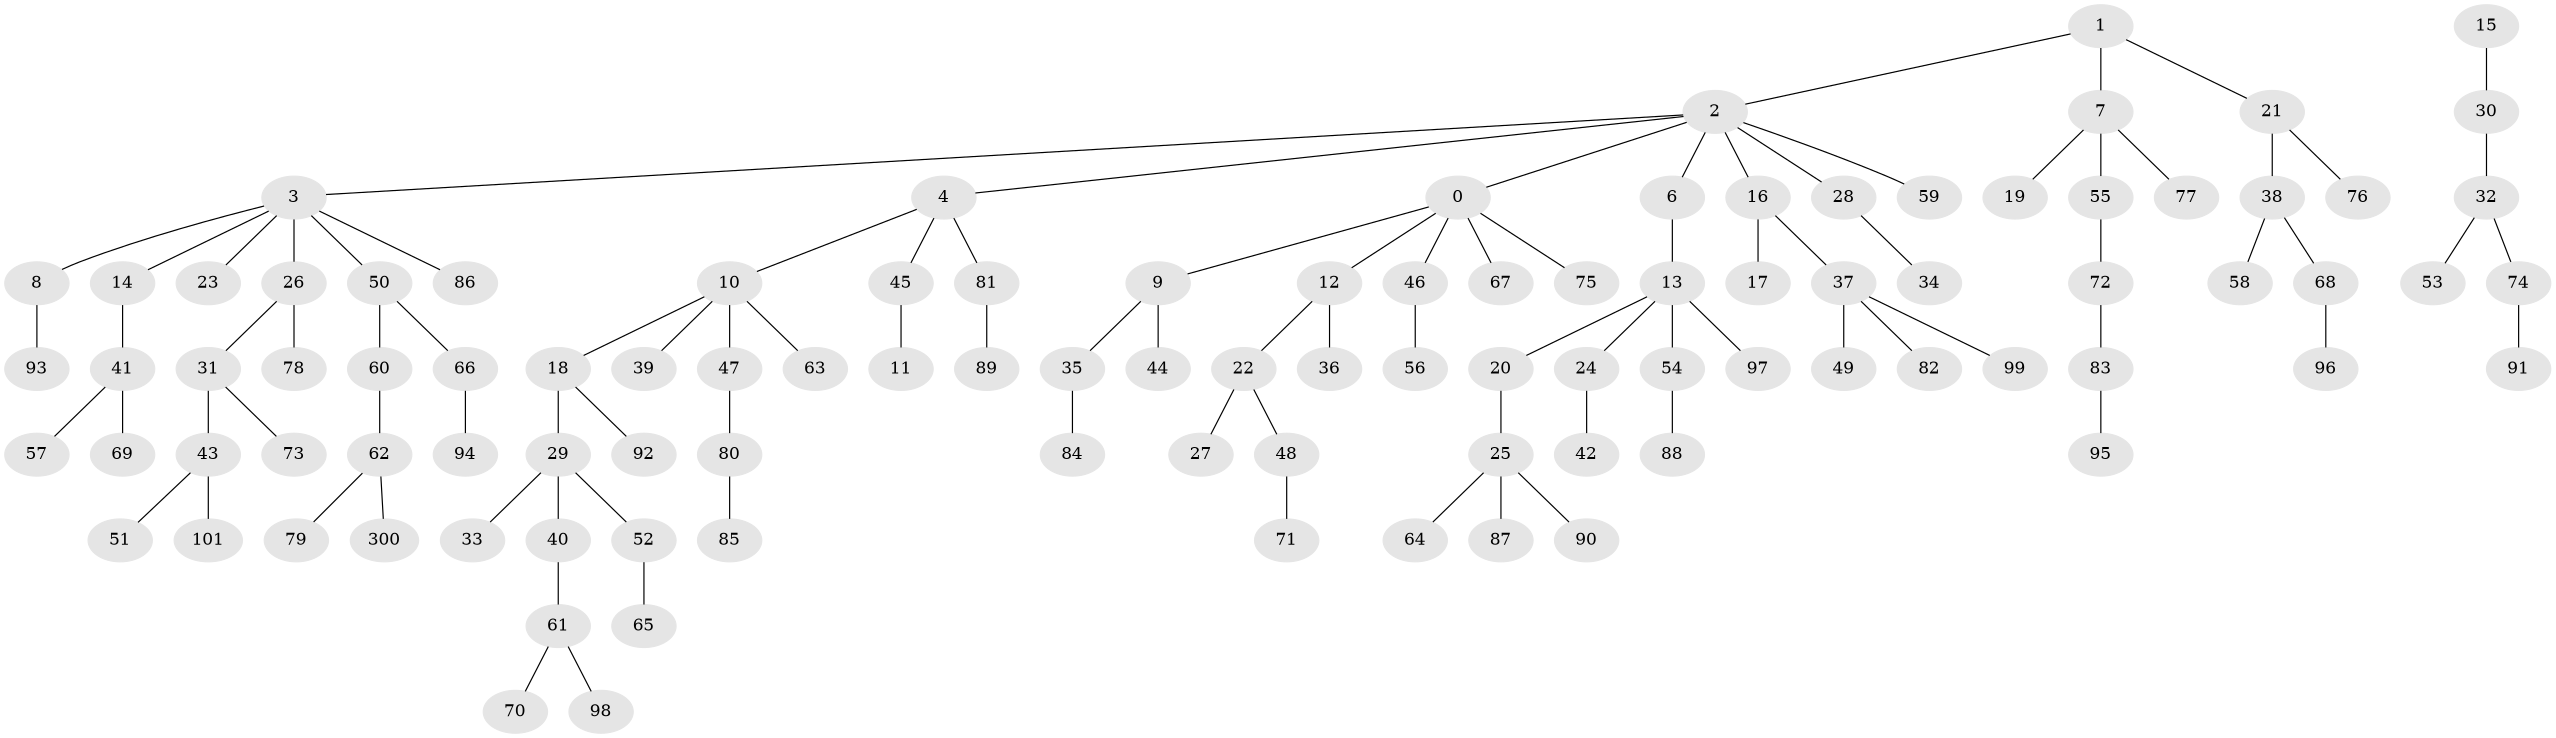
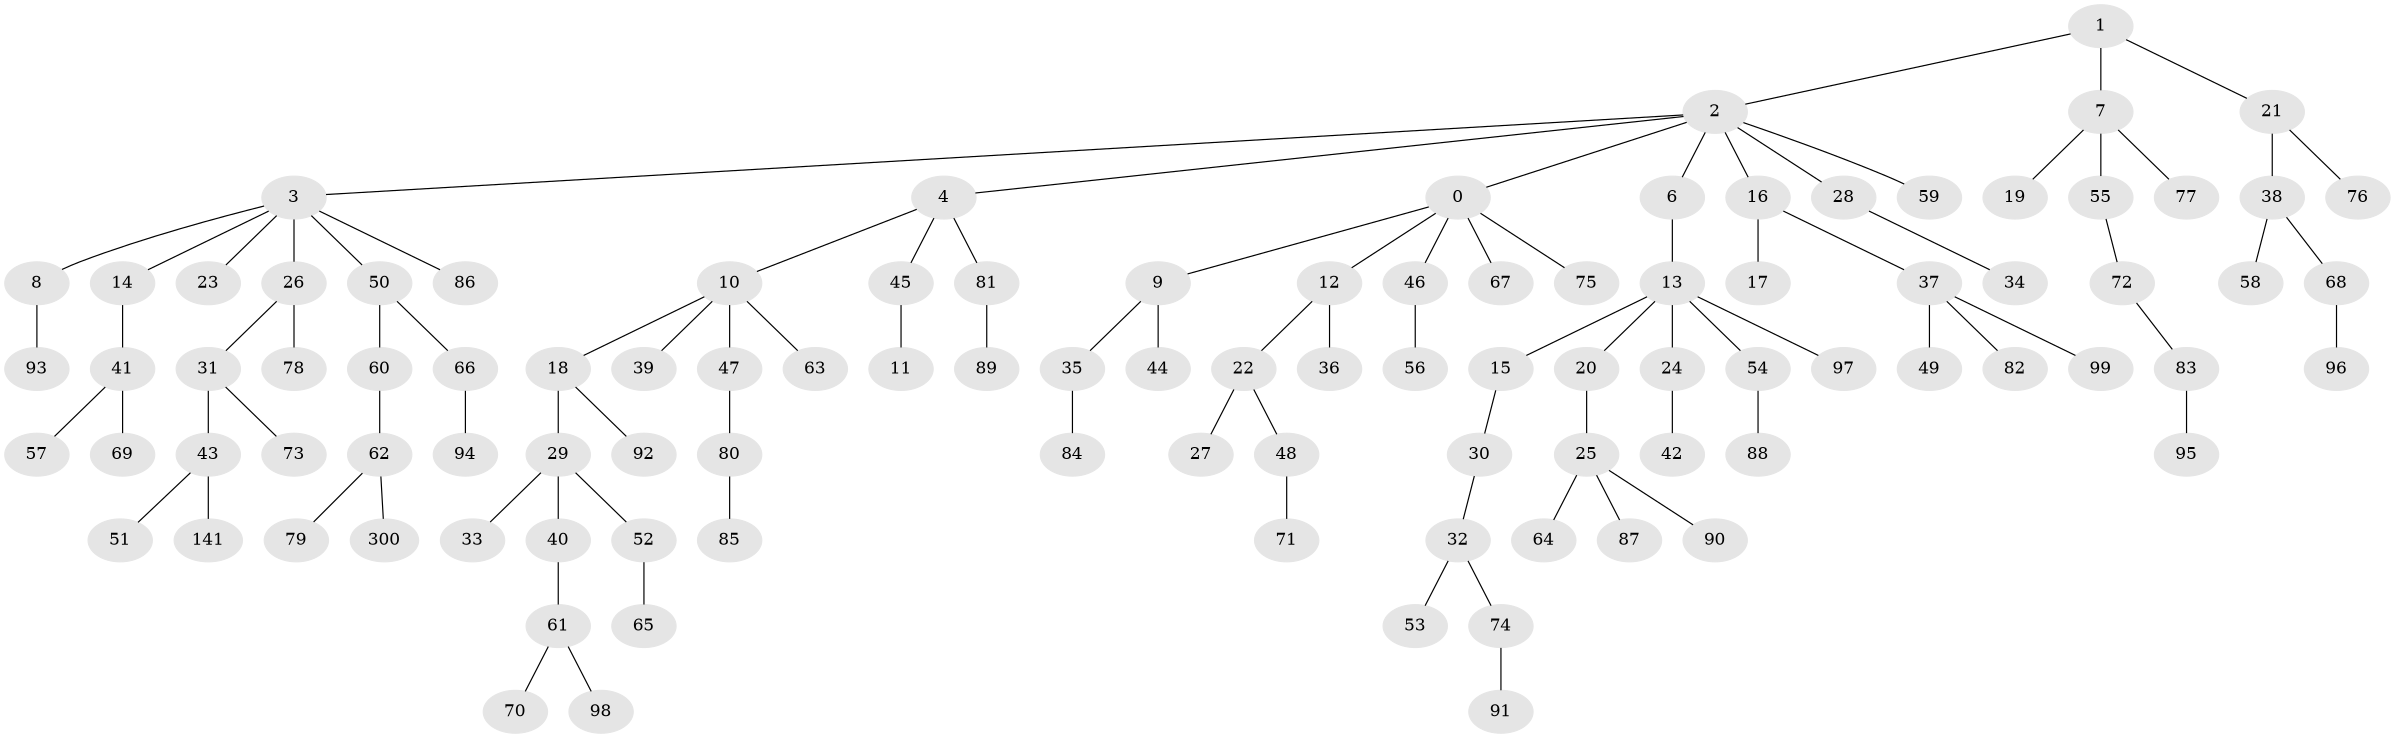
  graph {
    node [color=gray90 style=filled]
    1
    2
    7
    21
    3
    4
    n7 [label=0]
    6
    16
    28
    59
    19
    55
    77
    38
    76
    8
    14
    23
    26
    50
    86
    10
    45
    81
    9
    12
    46
    67
    75
    13
    17
    37
    34
    93
    41
    31
    78
    60
    66
    18
    39
    47
    63
    11
    89
    35
    44
    22
    36
    56
    15
    20
    24
    54
    97
    72
    84
    29
    92
    80
    27
    48
    30
    25
    42
    88
    57
    69
    32
    49
    82
    99
    33
    40
    52
    64
    87
    90
    58
    68
    71
    43
    73
    61
    65
    53
    74
    51
-   101
+   101 [label=141]
    91
    96
    70
    98
    85
    62
    94
    83
    79
    n100 [label=300]
    95
    1 -- 2
    1 -- 7
    1 -- 21
    2 -- 3
    2 -- 4
    2 -- n7
    2 -- 6
    2 -- 16
    2 -- 28
    2 -- 59
    7 -- 19
    7 -- 55
    7 -- 77
    21 -- 38
    21 -- 76
    3 -- 8
    3 -- 14
    3 -- 23
    3 -- 26
    3 -- 50
    3 -- 86
    4 -- 10
    4 -- 45
    4 -- 81
    n7 -- 9
    n7 -- 12
    n7 -- 46
    n7 -- 67
    n7 -- 75
    6 -- 13
    16 -- 17
    16 -- 37
    28 -- 34
    55 -- 72
    38 -- 58
    38 -- 68
    8 -- 93
    14 -- 41
    26 -- 31
    26 -- 78
    50 -- 60
    50 -- 66
    10 -- 18
    10 -- 39
    10 -- 47
    10 -- 63
    45 -- 11
    81 -- 89
    9 -- 35
    9 -- 44
    12 -- 22
    12 -- 36
    46 -- 56
+   13 -- 15
    13 -- 20
    13 -- 24
    13 -- 54
    13 -- 97
    37 -- 49
    37 -- 82
    37 -- 99
    41 -- 57
    41 -- 69
    31 -- 43
    31 -- 73
    60 -- 62
    66 -- 94
    18 -- 29
    18 -- 92
    47 -- 80
    35 -- 84
    22 -- 27
    22 -- 48
    15 -- 30
    20 -- 25
    24 -- 42
    54 -- 88
    72 -- 83
    29 -- 33
    29 -- 40
    29 -- 52
    80 -- 85
    48 -- 71
    30 -- 32
    25 -- 64
    25 -- 87
    25 -- 90
    32 -- 53
    32 -- 74
    40 -- 61
    52 -- 65
    68 -- 96
    43 -- 51
    43 -- 101
    61 -- 70
    61 -- 98
    74 -- 91
    62 -- 79
    62 -- n100
    83 -- 95
  }
